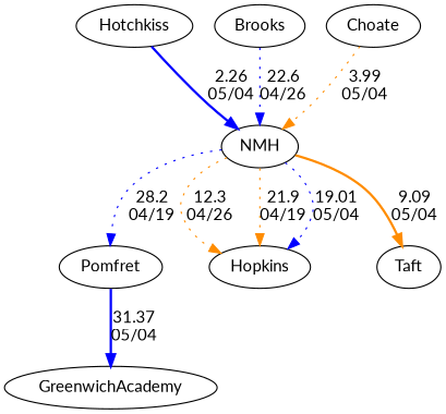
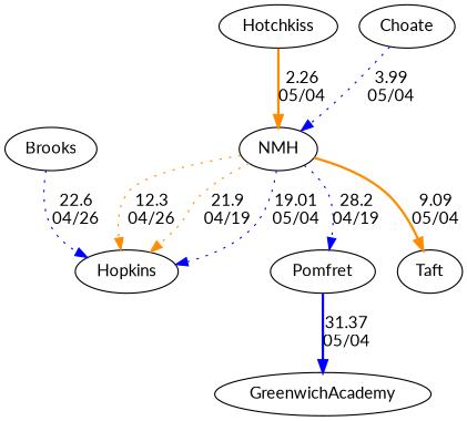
  digraph {
    fontname=Lato
    node [fontname=Lato]
    edge [color=blue fontname=Lato random=random style=dotted]
    Pomfret
    GreenwichAcademy
    Hotchkiss
    NMH
    Hopkins
    Taft
    Brooks
    Choate
    Pomfret -> GreenwichAcademy [label="31.37\n05/04" style=bold weight=69]
-   Hotchkiss -> NMH [label="2.26\n05/04" style=bold weight=98]
+   Hotchkiss -> NMH [color=darkorange label="2.26\n05/04" style=bold weight=98]
    NMH -> Pomfret [label="28.2\n04/19" weight=72]
    NMH -> Hopkins [color=darkorange label="12.3\n04/26" weight=88]
    NMH -> Hopkins [color=darkorange label="21.9\n04/19" weight=79]
    NMH -> Hopkins [label="19.01\n05/04" weight=81]
    NMH -> Taft [color=darkorange label="9.09\n05/04" style=bold weight=91]
-   Brooks -> NMH [label="22.6\n04/26" weight=78]
-   Choate -> NMH [color=darkorange label="3.99\n05/04" weight=97]
+   Brooks -> Hopkins [label="22.6\n04/26" weight=78]
+   Choate -> NMH [label="3.99\n05/04" weight=97]
  }
